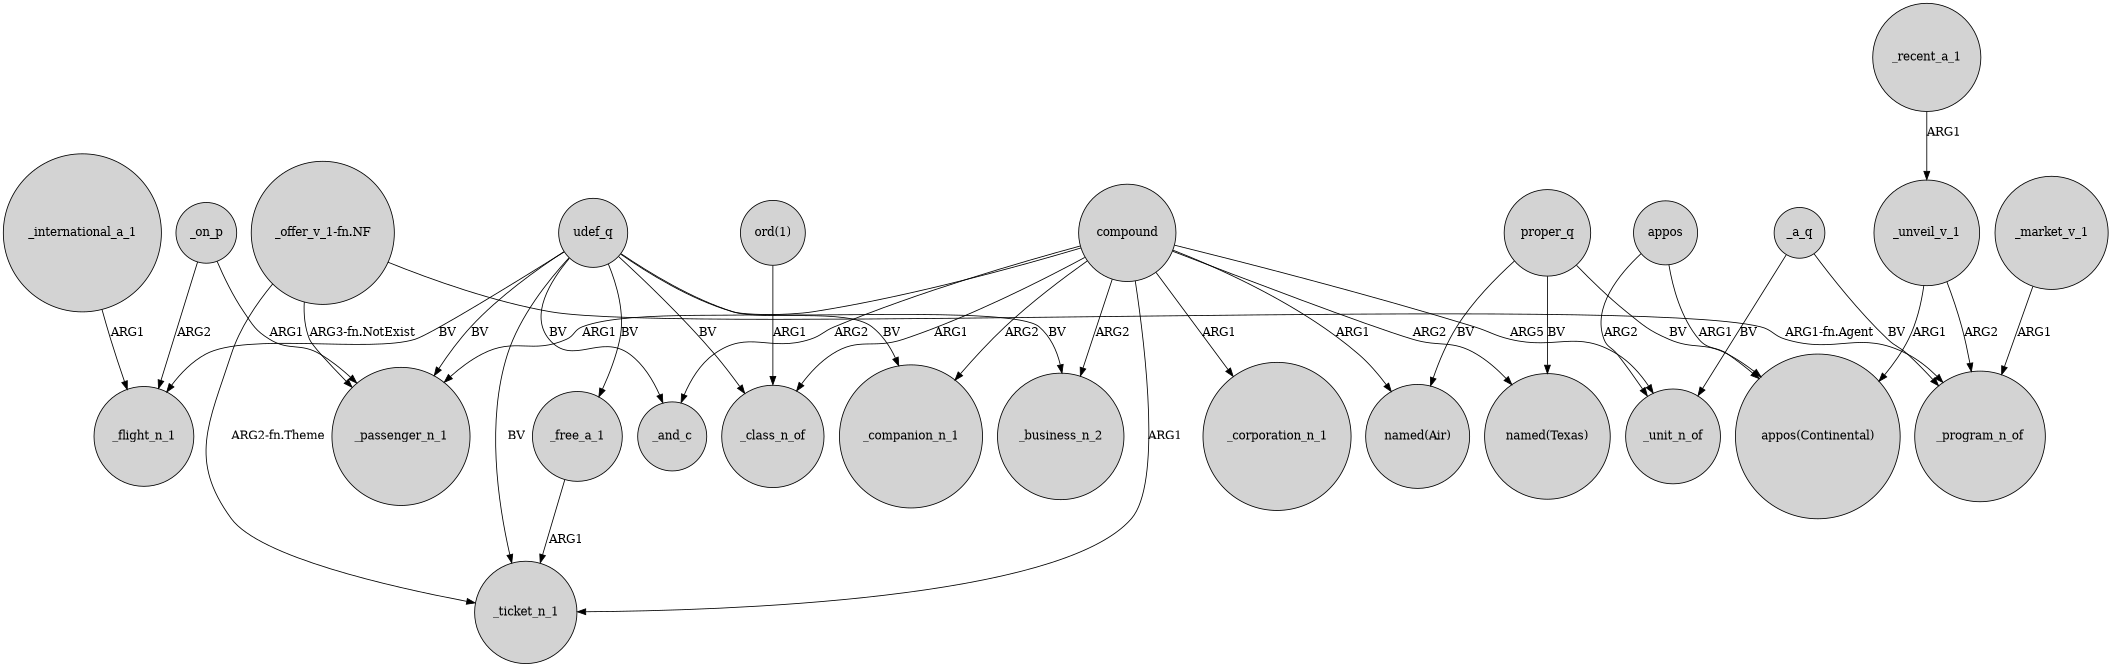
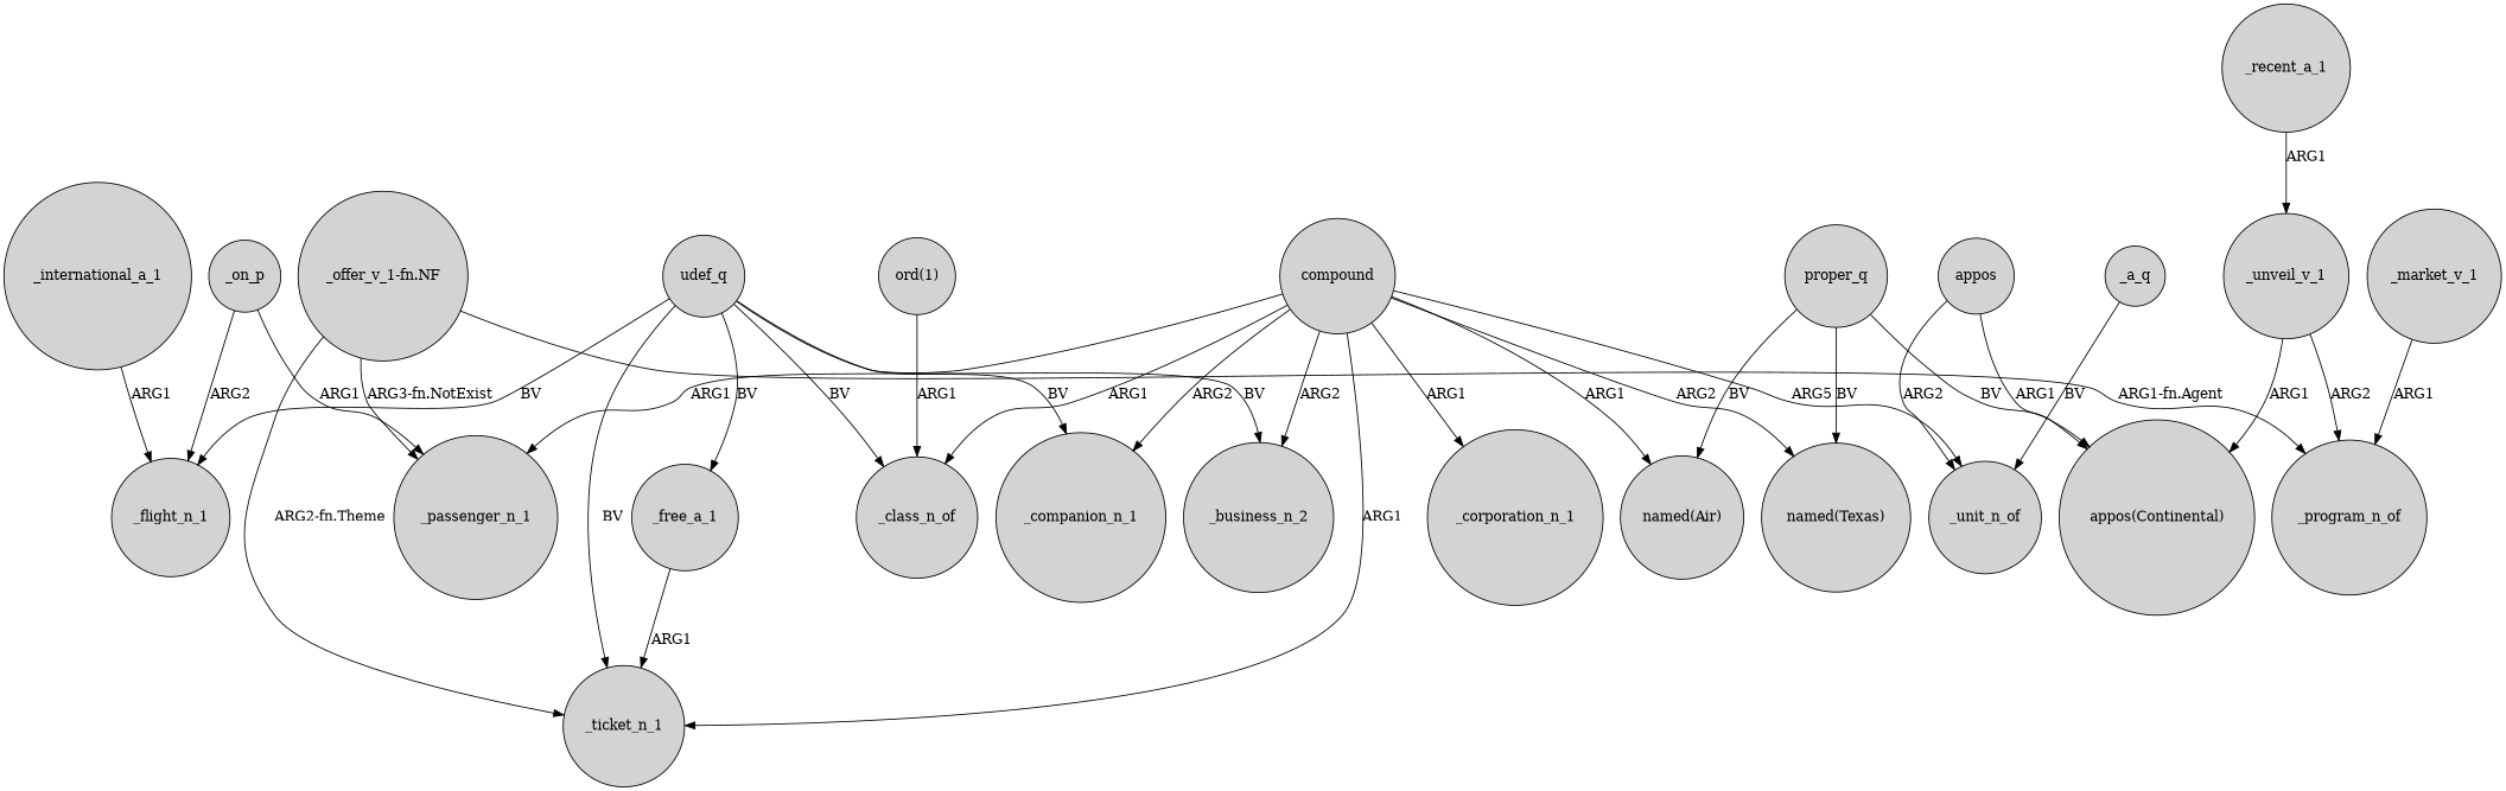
  digraph {
    node [shape=circle style=filled]
    "_offer_v_1-fn.NF"
    _ticket_n_1
    _passenger_n_1
    _program_n_of
    udef_q
    _class_n_of
    _flight_n_1
    _companion_n_1
-   _and_c
    n10 [label=_business_n_2]
    _free_a_1
    compound
    _corporation_n_1
    _unit_n_of
    "named(Air)"
    "named(Texas)"
    appos
    n18 [label="appos(Continental)"]
    _international_a_1
    proper_q
    _on_p
    _a_q
    _market_v_1
    _unveil_v_1
    "ord(1)"
    _recent_a_1
    "_offer_v_1-fn.NF" -> _ticket_n_1 [label="ARG2-fn.Theme"]
    "_offer_v_1-fn.NF" -> _passenger_n_1 [label="ARG3-fn.NotExist"]
    "_offer_v_1-fn.NF" -> _program_n_of [label="ARG1-fn.Agent"]
    udef_q -> _ticket_n_1 [label=BV]
-   udef_q -> _passenger_n_1 [label=BV]
    udef_q -> _class_n_of [label=BV]
    udef_q -> _flight_n_1 [label=BV]
    udef_q -> _companion_n_1 [label=BV]
-   udef_q -> _and_c [label=BV]
    udef_q -> n10 [label=BV]
    udef_q -> _free_a_1 [label=BV]
    _free_a_1 -> _ticket_n_1 [label=ARG1]
    compound -> _ticket_n_1 [label=ARG1]
    compound -> _passenger_n_1 [label=ARG1]
    compound -> _class_n_of [label=ARG1]
    compound -> _companion_n_1 [label=ARG2]
-   compound -> _and_c [label=ARG2]
    compound -> n10 [label=ARG2]
    compound -> _corporation_n_1 [label=ARG1]
    compound -> _unit_n_of [label=ARG5]
    compound -> "named(Air)" [label=ARG1]
    compound -> "named(Texas)" [label=ARG2]
    appos -> _unit_n_of [label=ARG2]
    appos -> n18 [label=ARG1]
    _international_a_1 -> _flight_n_1 [label=ARG1]
    proper_q -> "named(Air)" [label=BV]
    proper_q -> "named(Texas)" [label=BV]
    proper_q -> n18 [label=BV]
    _on_p -> _passenger_n_1 [label=ARG1]
    _on_p -> _flight_n_1 [label=ARG2]
-   _a_q -> _program_n_of [label=BV]
    _a_q -> _unit_n_of [label=BV]
    _market_v_1 -> _program_n_of [label=ARG1]
    _unveil_v_1 -> _program_n_of [label=ARG2]
    _unveil_v_1 -> n18 [label=ARG1]
    "ord(1)" -> _class_n_of [label=ARG1]
    _recent_a_1 -> _unveil_v_1 [label=ARG1]
  }
